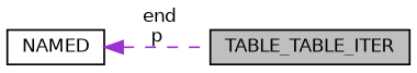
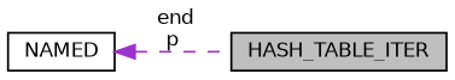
  digraph {
    rankdir=LR
    node [color=black fontname=Helvetica fontsize=10 shape=record style=filled]
-   n1 [fillcolor=grey75 fontcolor=black height=0.2 label=TABLE_TABLE_ITER width=0.4]
+   n1 [fillcolor=grey75 fontcolor=black height=0.2 label=HASH_TABLE_ITER width=0.4]
    n2 [fillcolor=white height=0.2 label=NAMED width=0.4]
    n2 -> n1 [color=darkorchid3 dir=back fontname=Helvetica fontsize=10 label=" end\np" labelfontname=Helvetica labelfontsize=10 style=dashed]
  }
